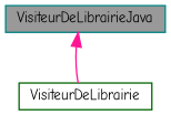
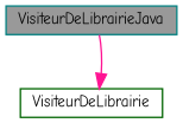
  digraph {
    fontname="Comic Neue"
    node [fontname="Comic Neue" fontsize=10 shape=box style=filled]
    n1 [color=teal fillcolor=grey60 fontcolor=black height=0.2 label=VisiteurDeLibrairieJava width=0.4]
    n2 [color=darkgreen fillcolor=white height=0.2 label=VisiteurDeLibrairie width=0.4]
-   n1 -> n2 [color=deeppink dir=back fontname="Comic Neue" fontsize=10 labelfontname=Helvetica labelfontsize=10 style=solid]
+   n2 -> n1 [color=deeppink dir=back fontname="Comic Neue" fontsize=10 labelfontname=Helvetica labelfontsize=10 style=solid]
  }
